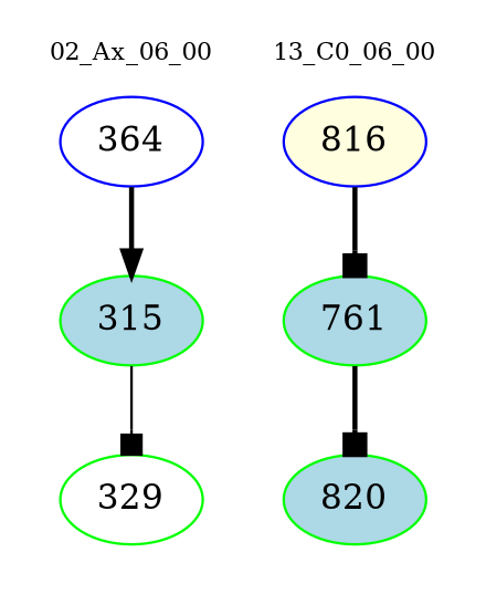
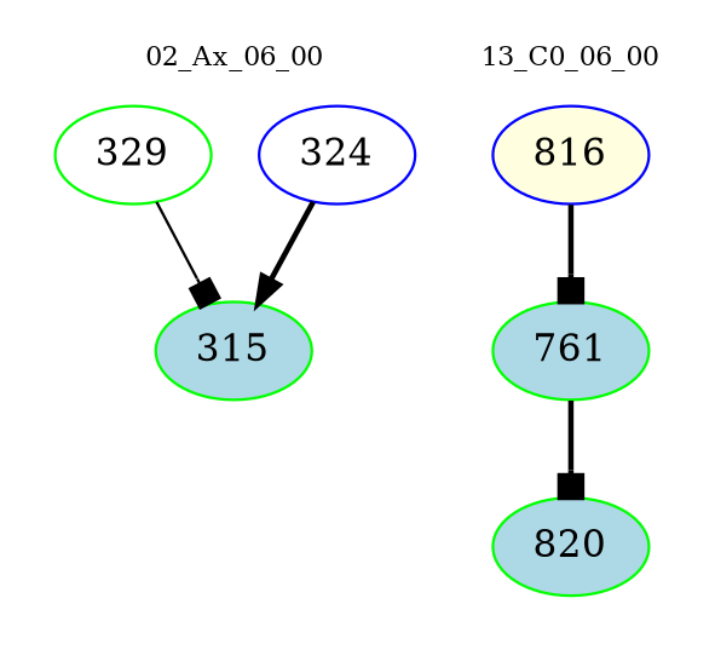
  digraph {
    node [color=green fillcolor=lightblue style=filled]
    edge [arrowhead=box color=black style=bold]
-   n1 [color=blue fillcolor=white label=364]
+   n1 [color=blue fillcolor=white label=324]
    n2 [label=315]
    n3 [fillcolor=white label=329]
    n4 [color=blue fillcolor=lightyellow label=816]
    n5 [label=761]
    n6 [label=820]
    subgraph cluster_1 {
      color=white
      fontsize=10
      label="02_Ax_06_00"
      n1
      n2
      n3
    }
    subgraph cluster_2 {
      color=white
      fontsize=10
      label="13_C0_06_00"
      n4
      n5
      n6
    }
    n1 -> n2 [arrowhead=normal]
-   n2 -> n3 [style=solid]
+   n3 -> n2 [style=solid]
    n4 -> n5
    n5 -> n6
  }
